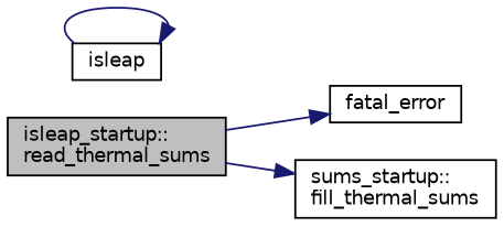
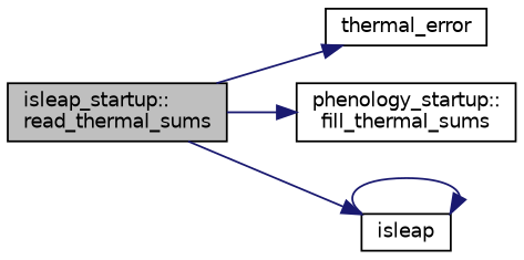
  digraph {
    rankdir=LR
    node [color=black fillcolor=white fontname=Helvetica fontsize=10 shape=record style=filled]
    edge [color=midnightblue fontname=Helvetica fontsize=10 labelfontname=Helvetica labelfontsize=10 style=solid]
    n1 [fillcolor=grey75 fontcolor=black height=0.2 label="isleap_startup::\lread_thermal_sums" width=0.4]
-   n2 [height=0.2 label=fatal_error width=0.4]
-   n3 [height=0.2 label="sums_startup::\lfill_thermal_sums" width=0.4]
+   n2 [height=0.2 label=thermal_error width=0.4]
+   n3 [height=0.2 label="phenology_startup::\lfill_thermal_sums" width=0.4]
    n4 [height=0.2 label=isleap width=0.4]
    n1 -> n2
    n1 -> n3
+   n1 -> n4
    n4 -> n4
  }
